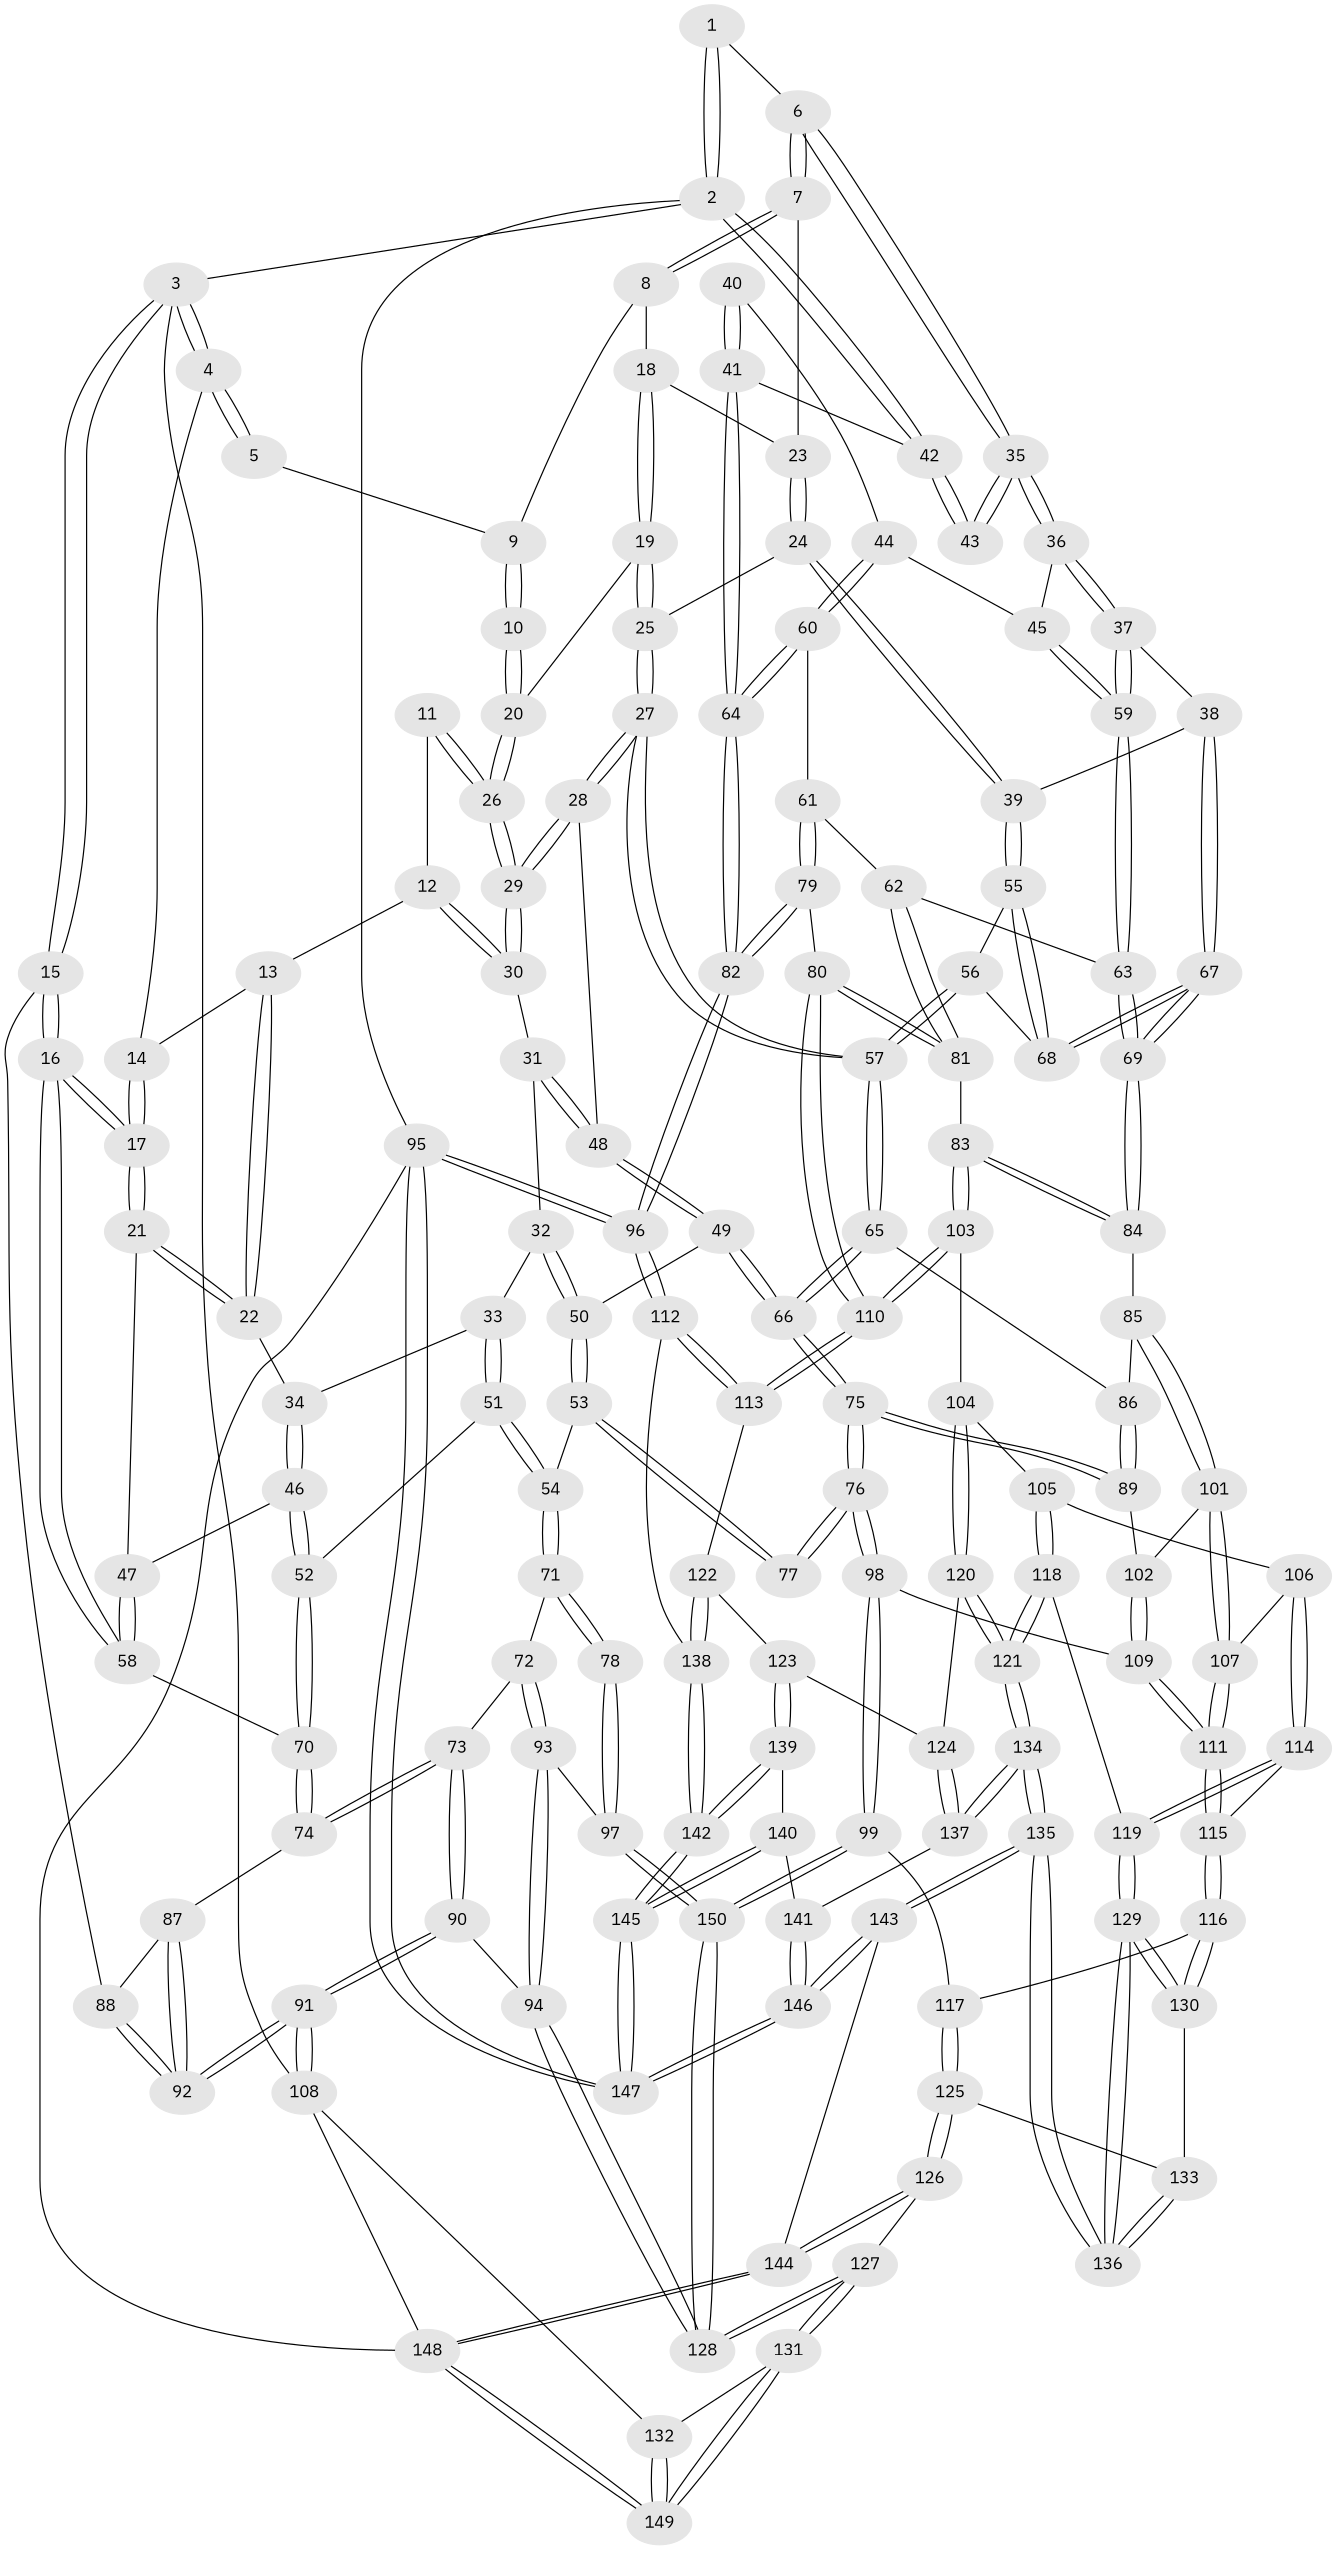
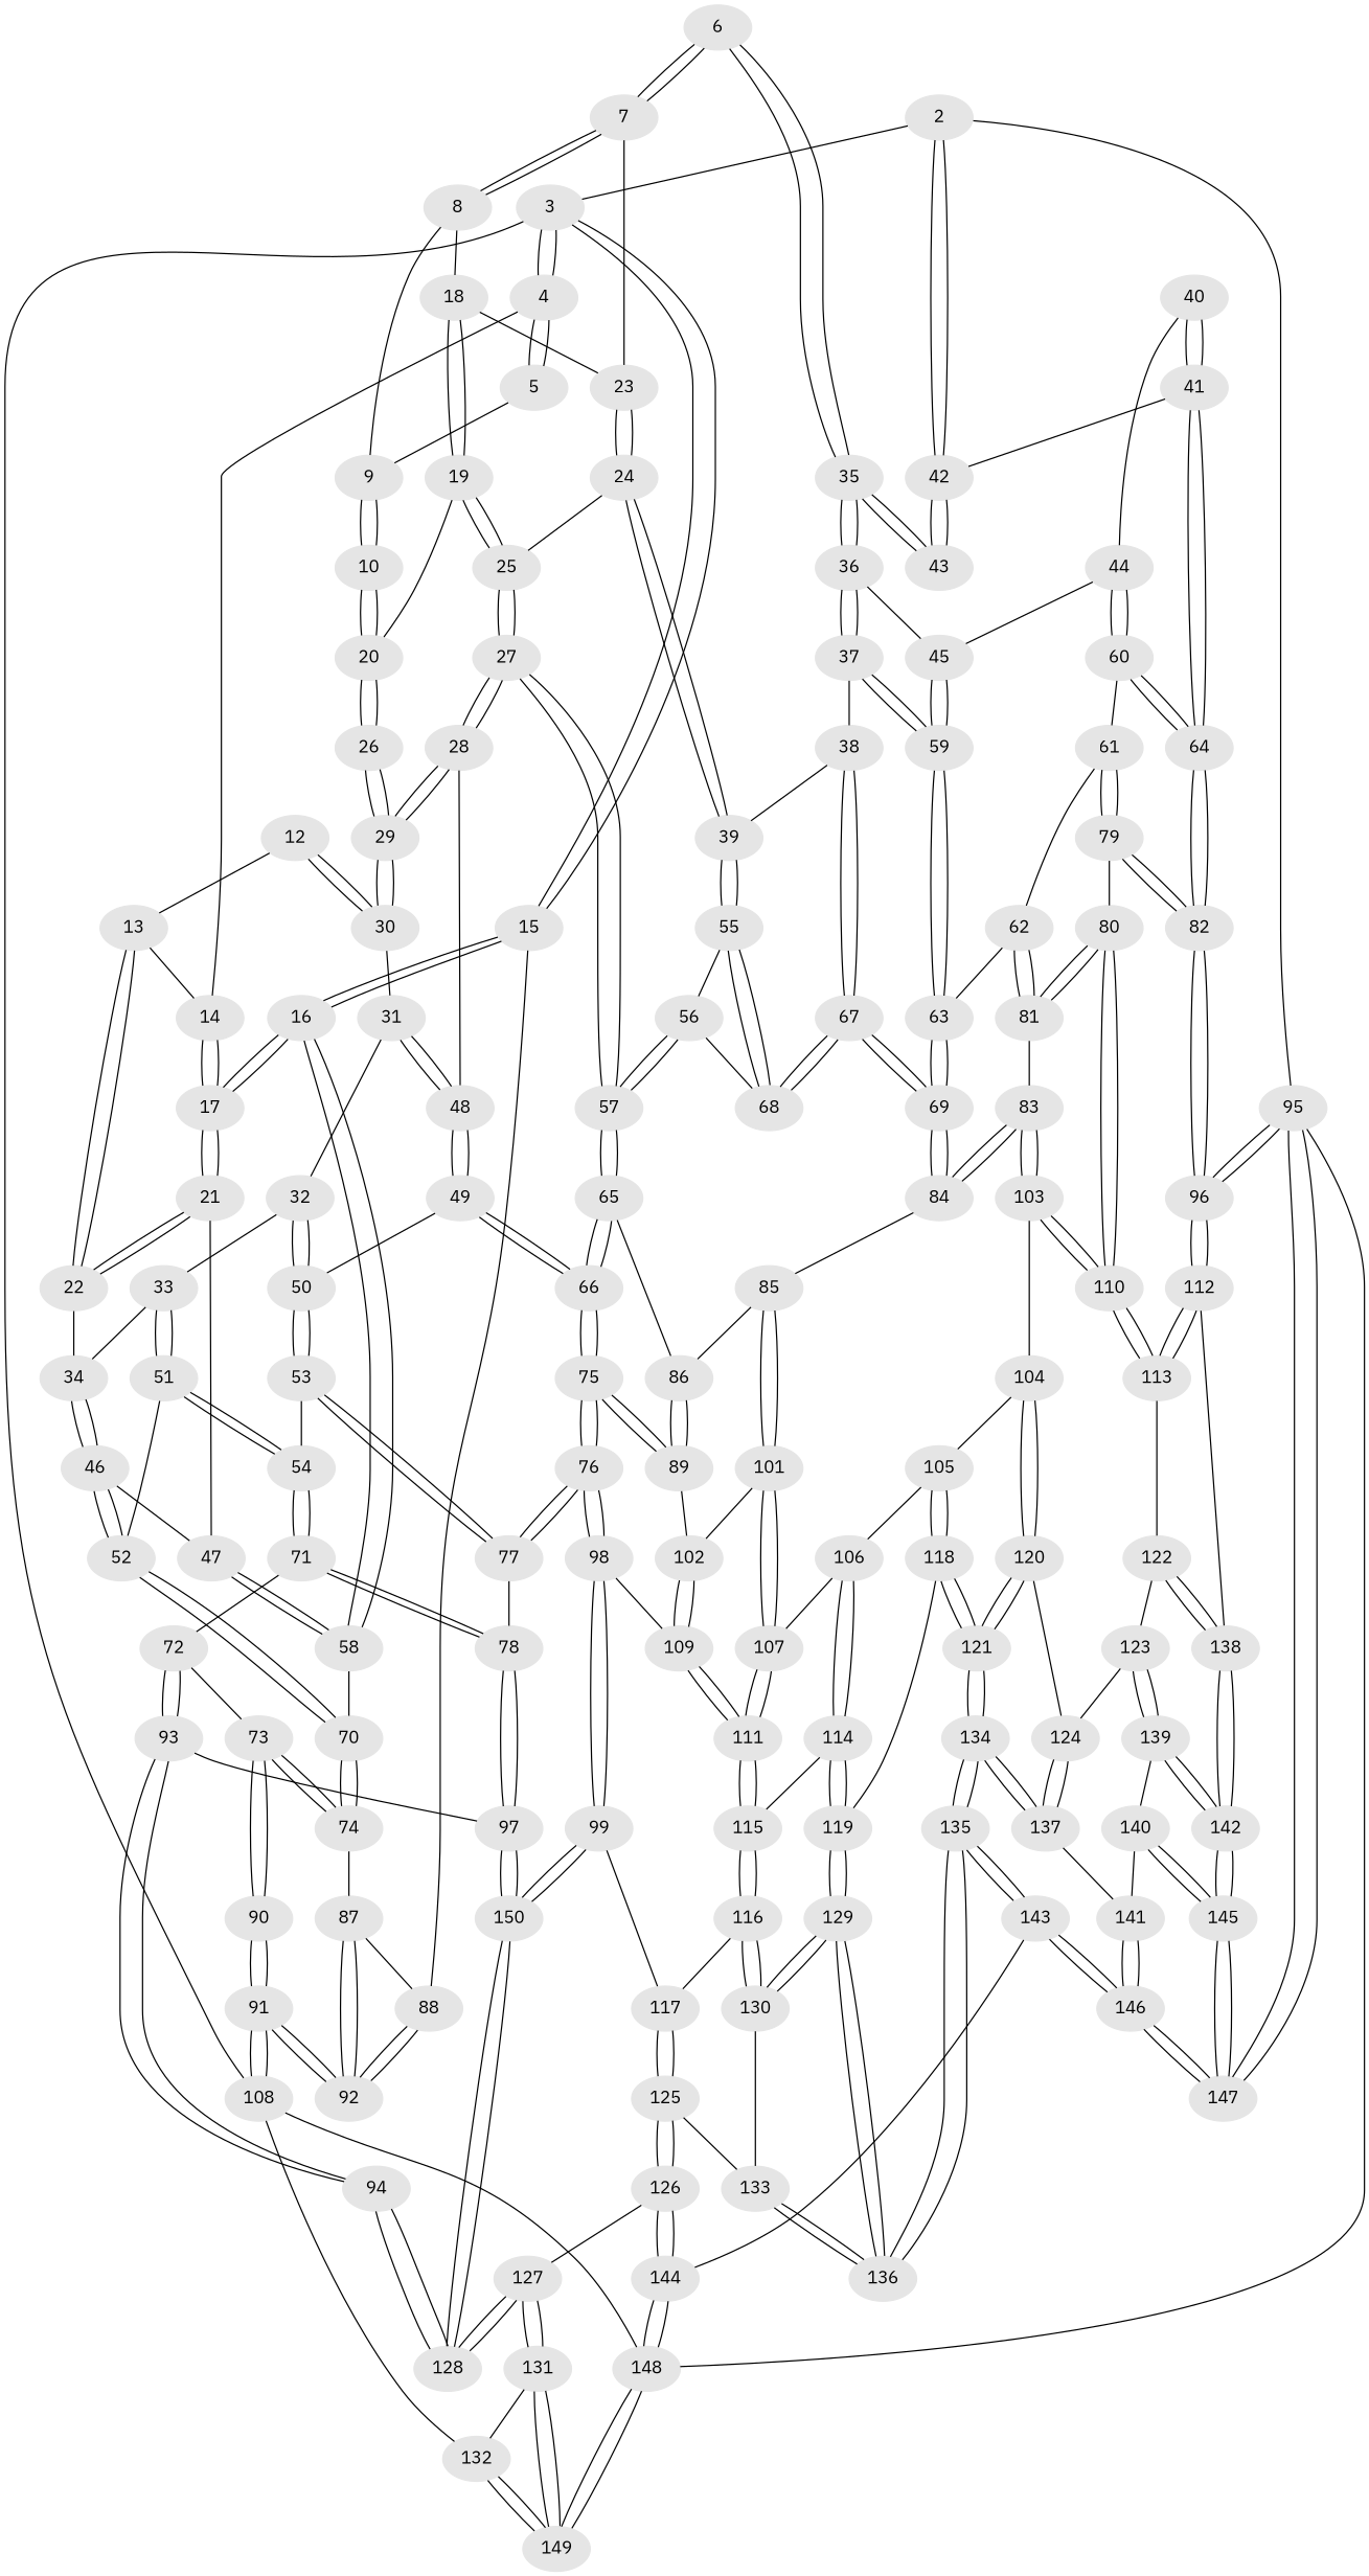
  graph {
    fontname="IBM Plex Sans"
    node [color=gray90 fontname="IBM Plex Sans" style=filled]
    edge [fontname="IBM Plex Sans"]
-   1
    2
    6
    3
    42
    95
    7
    35
    4
    15
    108
    43
    96
    147
    148
    5
    14
    16
    88
    132
    9
    17
    10
    8
    23
    36
    18
    24
    19
    20
-   11
    12
    26
    13
    30
    29
    22
    31
    34
    21
    58
    92
    70
    47
    25
    27
    46
    39
    55
    28
    57
    48
    65
    49
    32
    33
    50
    51
    53
    52
    54
    37
    45
    38
    59
    67
    63
    68
    69
    56
    40
    41
    44
    64
    60
    82
    61
    66
    75
    77
    71
    74
    78
    72
    86
    62
    79
    81
    80
    83
    84
    89
    76
    85
    87
    73
    93
    97
    90
    94
    91
    98
    102
    99
    109
    n106 [label=150]
    110
    113
    103
    112
    104
    101
    107
    128
    149
    138
    117
    111
    125
    105
    120
    106
    118
    121
    124
    114
    119
    115
    122
    116
    142
    123
    129
    130
    133
    126
    134
    136
    137
    135
    139
    140
    141
    127
    144
    131
    143
    146
    145
-   1 -- 2
-   1 -- 2
-   1 -- 6
    2 -- 3
    2 -- 42
    2 -- 42
    2 -- 95
    6 -- 7
    6 -- 7
    6 -- 35
    6 -- 35
    3 -- 4
    3 -- 4
    3 -- 15
    3 -- 15
    3 -- 108
    42 -- 43
    42 -- 43
    95 -- 96
    95 -- 96
    95 -- 147
    95 -- 147
    95 -- 148
    7 -- 8
    7 -- 8
    7 -- 23
    35 -- 43
    35 -- 43
    35 -- 36
    35 -- 36
    4 -- 5
    4 -- 5
    4 -- 14
    15 -- 16
    15 -- 16
    15 -- 88
    108 -- 148
    108 -- 132
    96 -- 112
    96 -- 112
    148 -- 149
    148 -- 149
    5 -- 9
    14 -- 17
    14 -- 17
    16 -- 17
    16 -- 17
    16 -- 58
    16 -- 58
    88 -- 92
    88 -- 92
    132 -- 149
    132 -- 149
    9 -- 10
    9 -- 10
    17 -- 21
    17 -- 21
    10 -- 20
    10 -- 20
    8 -- 9
    8 -- 18
    23 -- 24
    23 -- 24
    36 -- 37
    36 -- 37
    36 -- 45
    18 -- 23
    18 -- 19
    18 -- 19
    24 -- 25
    24 -- 39
    24 -- 39
    19 -- 20
    19 -- 25
    19 -- 25
    20 -- 26
    20 -- 26
-   11 -- 12
-   11 -- 26
-   11 -- 26
    12 -- 13
    12 -- 30
    12 -- 30
    26 -- 29
    26 -- 29
    13 -- 14
    13 -- 22
    13 -- 22
    30 -- 31
    29 -- 30
    29 -- 30
    22 -- 34
    31 -- 48
    31 -- 48
    31 -- 32
    34 -- 46
    34 -- 46
    21 -- 22
    21 -- 22
    21 -- 47
    58 -- 70
    70 -- 74
    70 -- 74
    47 -- 58
    47 -- 58
    25 -- 27
    25 -- 27
    27 -- 28
    27 -- 28
    27 -- 57
    27 -- 57
    46 -- 47
    46 -- 52
    46 -- 52
    39 -- 55
    39 -- 55
    55 -- 68
    55 -- 68
    55 -- 56
    28 -- 29
    28 -- 29
    28 -- 48
    57 -- 65
    57 -- 65
    48 -- 49
    48 -- 49
    65 -- 66
    65 -- 66
    65 -- 86
    49 -- 50
    49 -- 66
    49 -- 66
    32 -- 33
    32 -- 50
    32 -- 50
    33 -- 34
    33 -- 51
    33 -- 51
    50 -- 53
    50 -- 53
    51 -- 52
    51 -- 54
    51 -- 54
    53 -- 54
    53 -- 77
    53 -- 77
    52 -- 70
    52 -- 70
    54 -- 71
    54 -- 71
    37 -- 38
    37 -- 59
    37 -- 59
    45 -- 59
    45 -- 59
    38 -- 39
    38 -- 67
    38 -- 67
    59 -- 63
    59 -- 63
    67 -- 68
    67 -- 68
    67 -- 69
    67 -- 69
    63 -- 69
    63 -- 69
    69 -- 84
    69 -- 84
    56 -- 57
    56 -- 57
    56 -- 68
    40 -- 41
    40 -- 41
    40 -- 44
    41 -- 42
    41 -- 64
    41 -- 64
    44 -- 45
    44 -- 60
    44 -- 60
    64 -- 82
    64 -- 82
    60 -- 64
    60 -- 64
    60 -- 61
    82 -- 96
    82 -- 96
    61 -- 62
    61 -- 79
    61 -- 79
    66 -- 75
    66 -- 75
    75 -- 89
    75 -- 89
    75 -- 76
    75 -- 76
+   77 -- 78
    71 -- 78
    71 -- 78
    71 -- 72
    74 -- 87
    78 -- 97
    78 -- 97
    72 -- 73
    72 -- 93
    72 -- 93
    86 -- 89
    86 -- 89
    62 -- 63
    62 -- 81
    62 -- 81
    79 -- 82
    79 -- 82
    79 -- 80
    81 -- 83
    80 -- 81
    80 -- 81
    80 -- 110
    80 -- 110
    83 -- 84
    83 -- 84
    83 -- 103
    83 -- 103
    84 -- 85
    89 -- 102
    76 -- 77
    76 -- 77
    76 -- 98
    76 -- 98
    85 -- 86
    85 -- 101
    85 -- 101
    87 -- 88
    87 -- 92
    87 -- 92
    73 -- 74
    73 -- 74
    73 -- 90
    73 -- 90
    93 -- 97
    93 -- 94
    93 -- 94
    97 -- n106
    97 -- n106
-   90 -- 94
    90 -- 91
    90 -- 91
    94 -- 128
    94 -- 128
    91 -- 108
    91 -- 108
    91 -- 92
    91 -- 92
    98 -- 99
    98 -- 99
    98 -- 109
    102 -- 109
    102 -- 109
    99 -- n106
    99 -- n106
    99 -- 117
    109 -- 111
    109 -- 111
    n106 -- 128
    n106 -- 128
    110 -- 113
    110 -- 113
    113 -- 122
    103 -- 110
    103 -- 110
    103 -- 104
    112 -- 113
    112 -- 113
    112 -- 138
    104 -- 105
    104 -- 120
    104 -- 120
    101 -- 102
    101 -- 107
    101 -- 107
    107 -- 111
    107 -- 111
    138 -- 142
    138 -- 142
    117 -- 125
    117 -- 125
    111 -- 115
    111 -- 115
    125 -- 133
    125 -- 126
    125 -- 126
    105 -- 106
    105 -- 118
    105 -- 118
    120 -- 121
    120 -- 121
    120 -- 124
    106 -- 107
    106 -- 114
    106 -- 114
    118 -- 121
    118 -- 121
    118 -- 119
    121 -- 134
    121 -- 134
    124 -- 137
    124 -- 137
    114 -- 119
    114 -- 119
    114 -- 115
    119 -- 129
    119 -- 129
    115 -- 116
    115 -- 116
    122 -- 138
    122 -- 138
    122 -- 123
    116 -- 117
    116 -- 130
    116 -- 130
    142 -- 145
    142 -- 145
    123 -- 124
    123 -- 139
    123 -- 139
    129 -- 130
    129 -- 130
    129 -- 136
    129 -- 136
    130 -- 133
    133 -- 136
    133 -- 136
    126 -- 127
    126 -- 144
    126 -- 144
    134 -- 137
    134 -- 137
    134 -- 135
    134 -- 135
    137 -- 141
    135 -- 136
    135 -- 136
    135 -- 143
    135 -- 143
    139 -- 142
    139 -- 142
    139 -- 140
    140 -- 141
    140 -- 145
    140 -- 145
    141 -- 146
    141 -- 146
    127 -- 128
    127 -- 128
    127 -- 131
    127 -- 131
    144 -- 148
    144 -- 148
    131 -- 132
    131 -- 149
    131 -- 149
    143 -- 144
    143 -- 146
    143 -- 146
    146 -- 147
    146 -- 147
    145 -- 147
    145 -- 147
  }
